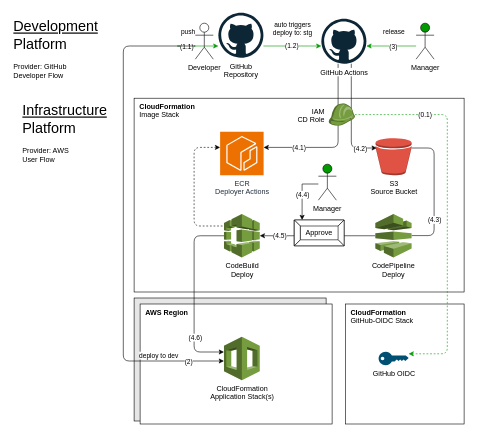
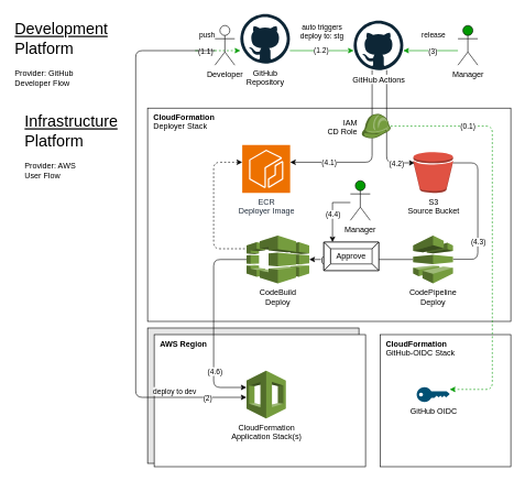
  <mxCell id="0" />
  <mxCell id="1" parent="0" />
  <mxCell id="2" value="" style="rounded=0;whiteSpace=wrap;html=1;align=left;verticalAlign=top;labelBackgroundColor=none;labelBorderColor=none;textShadow=0;spacingLeft=7;spacingTop=0;fillColor=#E6E6E6;fontColor=default;fillStyle=auto;gradientColor=none;shadow=0;glass=0;movable=1;resizable=1;rotatable=1;deletable=1;editable=1;locked=0;connectable=1;fontStyle=1" vertex="1" parent="1"><mxGeometry x="223" y="496" width="320" height="205" as="geometry" /></mxCell>
- <mxCell id="3" value="&lt;span style=&quot;&quot;&gt;CloudFormation&lt;/span&gt;&lt;div&gt;&lt;span style=&quot;font-weight: normal;&quot;&gt;Image Stack&lt;/span&gt;&lt;/div&gt;" style="rounded=0;whiteSpace=wrap;html=1;align=left;verticalAlign=top;labelBackgroundColor=none;labelBorderColor=none;textShadow=0;spacingLeft=7;spacingTop=0;fillColor=default;fontColor=default;fillStyle=auto;gradientColor=none;shadow=0;glass=0;movable=1;resizable=1;rotatable=1;deletable=1;editable=1;locked=0;connectable=1;fontStyle=1" vertex="1" parent="1"><mxGeometry x="223" y="163" width="550" height="323" as="geometry" /></mxCell>
+ <mxCell id="3" value="&lt;span style=&quot;&quot;&gt;CloudFormation&lt;/span&gt;&lt;div&gt;&lt;span style=&quot;font-weight: normal;&quot;&gt;Deployer Stack&lt;/span&gt;&lt;/div&gt;" style="rounded=0;whiteSpace=wrap;html=1;align=left;verticalAlign=top;labelBackgroundColor=none;labelBorderColor=none;textShadow=0;spacingLeft=7;spacingTop=0;fillColor=default;fontColor=default;fillStyle=auto;gradientColor=none;shadow=0;glass=0;movable=1;resizable=1;rotatable=1;deletable=1;editable=1;locked=0;connectable=1;fontStyle=1" vertex="1" parent="1"><mxGeometry x="223" y="163" width="550" height="323" as="geometry" /></mxCell>
  <mxCell id="4" value="&lt;span style=&quot;&quot;&gt;AWS Region&lt;/span&gt;" style="rounded=0;whiteSpace=wrap;html=1;align=left;verticalAlign=top;labelBackgroundColor=none;labelBorderColor=none;textShadow=0;spacingLeft=7;spacingTop=0;fillColor=default;fontColor=default;fillStyle=auto;gradientColor=none;shadow=0;glass=0;movable=1;resizable=1;rotatable=1;deletable=1;editable=1;locked=0;connectable=1;fontStyle=1" vertex="1" parent="1"><mxGeometry x="233" y="506" width="320" height="200" as="geometry" /></mxCell>
  <mxCell id="5" style="edgeStyle=orthogonalEdgeStyle;rounded=1;orthogonalLoop=1;jettySize=auto;html=1;curved=0;" edge="1" parent="1" source="49" target="39"><mxGeometry relative="1" as="geometry"><mxPoint x="563" y="98" as="sourcePoint" /><Array as="points"><mxPoint x="563" y="245" /></Array></mxGeometry></mxCell>
  <mxCell id="6" value="(4.1)" style="edgeLabel;html=1;align=center;verticalAlign=middle;resizable=0;points=[];" vertex="1" connectable="0" parent="5"><mxGeometry x="0.689" relative="1" as="geometry"><mxPoint x="18" as="offset" /></mxGeometry></mxCell>
  <mxCell id="7" style="edgeStyle=orthogonalEdgeStyle;rounded=1;orthogonalLoop=1;jettySize=auto;html=1;curved=0;" edge="1" parent="1"><mxGeometry relative="1" as="geometry"><mxPoint x="585" y="105.5" as="sourcePoint" /><mxPoint x="627.5" y="246" as="targetPoint" /><Array as="points"><mxPoint x="585" y="246" /></Array></mxGeometry></mxCell>
  <mxCell id="8" value="(4.2)" style="edgeLabel;html=1;align=center;verticalAlign=middle;resizable=0;points=[];" vertex="1" connectable="0" parent="7"><mxGeometry x="0.695" relative="1" as="geometry"><mxPoint as="offset" /></mxGeometry></mxCell>
- <mxCell id="9" style="edgeStyle=orthogonalEdgeStyle;rounded=0;orthogonalLoop=1;jettySize=auto;html=1;strokeColor=#009900;" parent="1" source="14" target="17" edge="1"><mxGeometry relative="1" as="geometry"><Array as="points"><mxPoint x="295" y="76" /><mxPoint x="295" y="76" /></Array></mxGeometry></mxCell>
+ <mxCell id="9" style="edgeStyle=orthogonalEdgeStyle;rounded=0;orthogonalLoop=1;jettySize=auto;html=1;strokeColor=#009900;dashed=1;" parent="1" source="14" target="17" edge="1"><mxGeometry relative="1" as="geometry"><Array as="points"><mxPoint x="295" y="76" /><mxPoint x="295" y="76" /></Array></mxGeometry></mxCell>
  <mxCell id="10" value="(1.1)" style="edgeLabel;html=1;align=center;verticalAlign=middle;resizable=0;points=[];fontColor=default;" parent="9" vertex="1" connectable="0"><mxGeometry x="0.131" y="-1" relative="1" as="geometry"><mxPoint x="-11" y="-1" as="offset" /></mxGeometry></mxCell>
  <mxCell id="11" style="edgeStyle=orthogonalEdgeStyle;rounded=1;orthogonalLoop=1;jettySize=auto;html=1;curved=0;strokeColor=default;" edge="1" parent="1" source="14"><mxGeometry relative="1" as="geometry"><mxPoint x="245" y="63" as="sourcePoint" /><mxPoint x="372.8" y="601" as="targetPoint" /><Array as="points"><mxPoint x="205" y="76" /><mxPoint x="205" y="601" /></Array></mxGeometry></mxCell>
  <mxCell id="12" value="(2)" style="edgeLabel;html=1;align=center;verticalAlign=middle;resizable=0;points=[];" vertex="1" connectable="0" parent="11"><mxGeometry x="0.677" y="1" relative="1" as="geometry"><mxPoint x="71" y="1" as="offset" /></mxGeometry></mxCell>
  <mxCell id="13" value="deploy to dev" style="edgeLabel;html=1;align=center;verticalAlign=middle;resizable=0;points=[];" vertex="1" connectable="0" parent="11"><mxGeometry x="0.675" relative="1" as="geometry"><mxPoint x="22" y="-10" as="offset" /></mxGeometry></mxCell>
  <mxCell id="14" value="Developer" style="shape=umlActor;verticalLabelPosition=bottom;verticalAlign=top;html=1;outlineConnect=0;" parent="1" vertex="1"><mxGeometry x="325" y="38" width="30" height="60" as="geometry" /></mxCell>
  <mxCell id="15" style="edgeStyle=orthogonalEdgeStyle;rounded=0;orthogonalLoop=1;jettySize=auto;html=1;strokeColor=#009900;" parent="1" source="17" target="49" edge="1"><mxGeometry relative="1" as="geometry"><Array as="points"><mxPoint x="515" y="76" /><mxPoint x="515" y="76" /></Array><mxPoint x="535.12" y="76" as="targetPoint" /></mxGeometry></mxCell>
  <mxCell id="16" value="(1.2)" style="edgeLabel;html=1;align=center;verticalAlign=middle;resizable=0;points=[];fontColor=default;" parent="15" vertex="1" connectable="0"><mxGeometry x="0.082" y="-2" relative="1" as="geometry"><mxPoint x="-5" y="-3" as="offset" /></mxGeometry></mxCell>
  <mxCell id="17" value="GitHub&lt;br&gt;Repository" style="dashed=0;outlineConnect=0;html=1;align=center;labelPosition=center;verticalLabelPosition=bottom;verticalAlign=top;shape=mxgraph.weblogos.github" parent="1" vertex="1"><mxGeometry x="363.5" y="20.5" width="75" height="75" as="geometry" /></mxCell>
  <mxCell id="18" value="&lt;h1 style=&quot;margin-top: 0px;&quot;&gt;&lt;u&gt;&lt;span style=&quot;font-weight: normal;&quot;&gt;Development&lt;/span&gt;&lt;br&gt;&lt;/u&gt;&lt;span style=&quot;font-weight: normal;&quot;&gt;Platform&lt;/span&gt;&lt;/h1&gt;&lt;p&gt;Provider: GitHub&lt;br&gt;Developer Flow&lt;/p&gt;" style="text;html=1;whiteSpace=wrap;overflow=hidden;rounded=0;" parent="1" vertex="1"><mxGeometry x="20" y="23" width="168" height="113" as="geometry" /></mxCell>
  <mxCell id="19" value="&lt;h1 style=&quot;margin-top: 0px;&quot;&gt;&lt;u&gt;&lt;span style=&quot;font-weight: normal;&quot;&gt;Infrastructure&lt;/span&gt;&lt;br&gt;&lt;/u&gt;&lt;span style=&quot;font-weight: normal;&quot;&gt;Platform&lt;/span&gt;&lt;/h1&gt;&lt;p&gt;Provider: AWS&lt;br&gt;User Flow&lt;br&gt;&lt;/p&gt;" style="text;html=1;whiteSpace=wrap;overflow=hidden;rounded=0;" parent="1" vertex="1"><mxGeometry x="35" y="163" width="168" height="113" as="geometry" /></mxCell>
  <mxCell id="20" style="edgeStyle=orthogonalEdgeStyle;rounded=0;orthogonalLoop=1;jettySize=auto;html=1;strokeColor=#009900;" parent="1" source="23" target="49" edge="1"><mxGeometry relative="1" as="geometry"><Array as="points"><mxPoint x="645" y="76" /><mxPoint x="645" y="76" /></Array><mxPoint x="610.12" y="76" as="targetPoint" /></mxGeometry></mxCell>
  <mxCell id="21" value="release" style="edgeLabel;html=1;align=center;verticalAlign=middle;resizable=0;points=[];" parent="20" vertex="1" connectable="0"><mxGeometry x="0.099" y="-1" relative="1" as="geometry"><mxPoint x="8" y="-23" as="offset" /></mxGeometry></mxCell>
  <mxCell id="22" value="(3)" style="edgeLabel;html=1;align=center;verticalAlign=middle;resizable=0;points=[];" vertex="1" connectable="0" parent="20"><mxGeometry x="-0.05" relative="1" as="geometry"><mxPoint as="offset" /></mxGeometry></mxCell>
  <mxCell id="23" value="Manager" style="shape=umlActor;verticalLabelPosition=bottom;verticalAlign=top;html=1;outlineConnect=0;fillColor=#009900;" parent="1" vertex="1"><mxGeometry x="693" y="38" width="30" height="60" as="geometry" /></mxCell>
  <mxCell id="24" value="auto triggers&lt;br&gt;deploy to: stg" style="edgeLabel;html=1;align=center;verticalAlign=middle;resizable=0;points=[];" parent="1" vertex="1" connectable="0"><mxGeometry x="486.638" y="46" as="geometry" /></mxCell>
  <mxCell id="25" style="edgeStyle=orthogonalEdgeStyle;rounded=1;orthogonalLoop=1;jettySize=auto;html=1;curved=0;endArrow=none;" edge="1" parent="1" source="27" target="34"><mxGeometry relative="1" as="geometry"><Array as="points"><mxPoint x="723" y="246" /><mxPoint x="723" y="392" /></Array></mxGeometry></mxCell>
  <mxCell id="26" value="(4.3)" style="edgeLabel;html=1;align=center;verticalAlign=middle;resizable=0;points=[];" vertex="1" connectable="0" parent="25"><mxGeometry x="0.433" y="1" relative="1" as="geometry"><mxPoint x="-1" y="-1" as="offset" /></mxGeometry></mxCell>
  <mxCell id="27" value="&lt;span style=&quot;font-family: Helvetica; font-size: 12px; font-style: normal; font-variant-ligatures: normal; font-variant-caps: normal; font-weight: 400; letter-spacing: normal; orphans: 2; text-align: center; text-indent: 0px; text-transform: none; widows: 2; word-spacing: 0px; -webkit-text-stroke-width: 0px; white-space: nowrap; text-decoration-thickness: initial; text-decoration-style: initial; text-decoration-color: initial; float: none; display: inline !important;&quot;&gt;S3&lt;/span&gt;&lt;br style=&quot;forced-color-adjust: none; font-family: Helvetica; font-size: 12px; font-style: normal; font-variant-ligatures: normal; font-variant-caps: normal; font-weight: 400; letter-spacing: normal; orphans: 2; text-align: center; text-indent: 0px; text-transform: none; widows: 2; word-spacing: 0px; -webkit-text-stroke-width: 0px; white-space: nowrap; text-decoration-thickness: initial; text-decoration-style: initial; text-decoration-color: initial;&quot;&gt;&lt;span style=&quot;font-family: Helvetica; font-size: 12px; font-style: normal; font-variant-ligatures: normal; font-variant-caps: normal; font-weight: 400; letter-spacing: normal; orphans: 2; text-align: center; text-indent: 0px; text-transform: none; widows: 2; word-spacing: 0px; -webkit-text-stroke-width: 0px; white-space: nowrap; text-decoration-thickness: initial; text-decoration-style: initial; text-decoration-color: initial; float: none; display: inline !important;&quot;&gt;Source Bucket&lt;/span&gt;" style="outlineConnect=0;dashed=0;verticalLabelPosition=bottom;verticalAlign=top;align=center;html=1;shape=mxgraph.aws3.bucket;fillColor=#E05243;gradientColor=none;fontColor=default;" vertex="1" parent="1"><mxGeometry x="625.5" y="229.75" width="60" height="61.5" as="geometry" /></mxCell>
  <mxCell id="28" value="CloudFormation&lt;br&gt;&lt;span style=&quot;font-weight: normal;&quot;&gt;GitHub-OIDC Stack&lt;/span&gt;" style="rounded=0;whiteSpace=wrap;html=1;verticalAlign=top;align=left;labelBackgroundColor=none;spacingLeft=7;fontColor=default;fontStyle=1;glass=0;shadow=0;" parent="1" vertex="1"><mxGeometry x="575" y="506" width="198" height="200" as="geometry" /></mxCell>
  <mxCell id="29" value="GitHub OIDC" style="points=[[0,0.5,0],[0.24,0,0],[0.5,0.28,0],[0.995,0.475,0],[0.5,0.72,0],[0.24,1,0]];verticalLabelPosition=bottom;sketch=0;html=1;verticalAlign=top;aspect=fixed;align=center;pointerEvents=1;shape=mxgraph.cisco19.key;fillColor=#005073;strokeColor=none;" parent="1" vertex="1"><mxGeometry x="630.5" y="585.5" width="50" height="22.5" as="geometry" /></mxCell>
  <mxCell id="30" style="edgeStyle=orthogonalEdgeStyle;rounded=1;orthogonalLoop=1;jettySize=auto;html=1;dashed=1;strokeColor=#009900;fontColor=#009900;curved=0;" parent="1" source="42" target="29" edge="1"><mxGeometry relative="1" as="geometry"><Array as="points"><mxPoint x="745" y="190" /><mxPoint x="745" y="589" /></Array></mxGeometry></mxCell>
  <mxCell id="31" value="&lt;font&gt;(0.1)&lt;/font&gt;" style="edgeLabel;html=1;align=center;verticalAlign=middle;resizable=0;points=[];fontColor=default;" parent="30" vertex="1" connectable="0"><mxGeometry x="-0.641" y="1" relative="1" as="geometry"><mxPoint x="5" y="1" as="offset" /></mxGeometry></mxCell>
  <mxCell id="32" style="edgeStyle=orthogonalEdgeStyle;rounded=0;orthogonalLoop=1;jettySize=auto;html=1;" edge="1" parent="1" source="34" target="37"><mxGeometry relative="1" as="geometry" /></mxCell>
  <mxCell id="33" value="(4.5)" style="edgeLabel;html=1;align=center;verticalAlign=middle;resizable=0;points=[];" vertex="1" connectable="0" parent="32"><mxGeometry x="0.73" relative="1" as="geometry"><mxPoint x="7" as="offset" /></mxGeometry></mxCell>
  <mxCell id="34" value="CodePipeline&lt;br&gt;Deploy" style="outlineConnect=0;dashed=0;verticalLabelPosition=bottom;verticalAlign=top;align=center;html=1;shape=mxgraph.aws3.codepipeline;fillColor=#759C3E;gradientColor=none;" vertex="1" parent="1"><mxGeometry x="625.08" y="356" width="60.42" height="72.5" as="geometry" /></mxCell>
  <mxCell id="35" style="edgeStyle=orthogonalEdgeStyle;rounded=1;orthogonalLoop=1;jettySize=auto;html=1;curved=0;" edge="1" parent="1" source="37" target="40"><mxGeometry relative="1" as="geometry"><Array as="points"><mxPoint x="323" y="392" /><mxPoint x="323" y="586" /></Array></mxGeometry></mxCell>
  <mxCell id="36" value="(4.6)" style="edgeLabel;html=1;align=center;verticalAlign=middle;resizable=0;points=[];" vertex="1" connectable="0" parent="35"><mxGeometry x="0.787" relative="1" as="geometry"><mxPoint x="-17" y="-25" as="offset" /></mxGeometry></mxCell>
- <mxCell id="37" value="CodeBuild&lt;div&gt;Deploy&lt;/div&gt;" style="outlineConnect=0;dashed=0;verticalLabelPosition=bottom;verticalAlign=top;align=center;html=1;shape=mxgraph.aws3.codebuild;fillColor=#759C3E;gradientColor=none;" vertex="1" parent="1"><mxGeometry x="372.8" y="356" width="59.64" height="72.5" as="geometry" /></mxCell>
+ <mxCell id="37" value="CodeBuild&lt;div&gt;Deploy&lt;/div&gt;" style="outlineConnect=0;dashed=0;verticalLabelPosition=bottom;verticalAlign=top;align=center;html=1;shape=mxgraph.aws3.codebuild;fillColor=#759C3E;gradientColor=none;" vertex="1" parent="1"><mxGeometry x="372.8" y="356" width="95" height="72.5" as="geometry" /></mxCell>
  <mxCell id="38" style="edgeStyle=orthogonalEdgeStyle;rounded=1;orthogonalLoop=1;jettySize=auto;html=1;curved=0;dashed=1;startArrow=classic;startFill=1;endArrow=none;endFill=0;" edge="1" parent="1" source="39" target="37"><mxGeometry relative="1" as="geometry"><Array as="points"><mxPoint x="323" y="245" /><mxPoint x="323" y="376" /></Array></mxGeometry></mxCell>
- <mxCell id="39" value="ECR&lt;div&gt;Deployer Actions&lt;/div&gt;" style="sketch=0;points=[[0,0,0],[0.25,0,0],[0.5,0,0],[0.75,0,0],[1,0,0],[0,1,0],[0.25,1,0],[0.5,1,0],[0.75,1,0],[1,1,0],[0,0.25,0],[0,0.5,0],[0,0.75,0],[1,0.25,0],[1,0.5,0],[1,0.75,0]];outlineConnect=0;fontColor=#232F3E;fillColor=#ED7100;strokeColor=#ffffff;dashed=0;verticalLabelPosition=bottom;verticalAlign=top;align=center;html=1;fontSize=12;fontStyle=0;aspect=fixed;shape=mxgraph.aws4.resourceIcon;resIcon=mxgraph.aws4.ecr;" vertex="1" parent="1"><mxGeometry x="366.37" y="218.75" width="72.5" height="72.5" as="geometry" /></mxCell>
+ <mxCell id="39" value="ECR&lt;div&gt;Deployer Image&lt;/div&gt;" style="sketch=0;points=[[0,0,0],[0.25,0,0],[0.5,0,0],[0.75,0,0],[1,0,0],[0,1,0],[0.25,1,0],[0.5,1,0],[0.75,1,0],[1,1,0],[0,0.25,0],[0,0.5,0],[0,0.75,0],[1,0.25,0],[1,0.5,0],[1,0.75,0]];outlineConnect=0;fontColor=#232F3E;fillColor=#ED7100;strokeColor=#ffffff;dashed=0;verticalLabelPosition=bottom;verticalAlign=top;align=center;html=1;fontSize=12;fontStyle=0;aspect=fixed;shape=mxgraph.aws4.resourceIcon;resIcon=mxgraph.aws4.ecr;" vertex="1" parent="1"><mxGeometry x="366.37" y="218.75" width="72.5" height="72.5" as="geometry" /></mxCell>
  <mxCell id="40" value="CloudFormation&lt;br&gt;Application Stack(s)" style="outlineConnect=0;dashed=0;verticalLabelPosition=bottom;verticalAlign=top;align=center;html=1;shape=mxgraph.aws3.cloudformation;fillColor=#759C3E;gradientColor=none;" vertex="1" parent="1"><mxGeometry x="372.8" y="560.5" width="59.63" height="72.5" as="geometry" /></mxCell>
  <mxCell id="41" value="" style="group" vertex="1" connectable="0" parent="1"><mxGeometry x="486.64" y="171.75" width="104.36" height="37" as="geometry" /></mxCell>
  <mxCell id="42" value="" style="outlineConnect=0;dashed=0;verticalLabelPosition=bottom;verticalAlign=top;align=center;html=1;shape=mxgraph.aws3.role;fillColor=#759C3E;gradientColor=none;labelBackgroundColor=default;" parent="41" vertex="1"><mxGeometry x="60.38" width="43.98" height="37" as="geometry" /></mxCell>
  <mxCell id="43" value="&lt;div style=&quot;&quot;&gt;&lt;span style=&quot;background-color: initial;&quot;&gt;IAM&lt;/span&gt;&lt;/div&gt;CD Role" style="text;strokeColor=none;fillColor=none;align=right;verticalAlign=middle;spacingLeft=4;spacingRight=4;overflow=hidden;points=[[0,0.5],[1,0.5]];portConstraint=eastwest;rotatable=0;whiteSpace=wrap;html=1;" parent="41" vertex="1"><mxGeometry y="3.5" width="60" height="30" as="geometry" /></mxCell>
  <mxCell id="44" value="Manager" style="shape=umlActor;verticalLabelPosition=bottom;verticalAlign=top;html=1;outlineConnect=0;fillColor=#009900;" vertex="1" parent="1"><mxGeometry x="530.12" y="273" width="30" height="60" as="geometry" /></mxCell>
  <mxCell id="45" style="edgeStyle=orthogonalEdgeStyle;rounded=0;orthogonalLoop=1;jettySize=auto;html=1;startArrow=classic;startFill=1;endArrow=none;endFill=0;" edge="1" parent="1" source="47" target="44"><mxGeometry relative="1" as="geometry"><Array as="points"><mxPoint x="503" y="306" /></Array></mxGeometry></mxCell>
  <mxCell id="46" value="(4.4)" style="edgeLabel;html=1;align=center;verticalAlign=middle;resizable=0;points=[];" vertex="1" connectable="0" parent="45"><mxGeometry x="-0.022" relative="1" as="geometry"><mxPoint as="offset" /></mxGeometry></mxCell>
  <mxCell id="47" value="Approve" style="labelPosition=center;verticalLabelPosition=middle;align=center;html=1;shape=mxgraph.basic.button;dx=10;whiteSpace=wrap;" vertex="1" parent="1"><mxGeometry x="490" y="366" width="83" height="43" as="geometry" /></mxCell>
  <mxCell id="48" value="push" style="edgeLabel;html=1;align=center;verticalAlign=middle;resizable=0;points=[];" vertex="1" connectable="0" parent="1"><mxGeometry x="314.996" y="51" as="geometry"><mxPoint x="-2" as="offset" /></mxGeometry></mxCell>
  <mxCell id="49" value="&lt;span style=&quot;background-color: rgb(255, 255, 255);&quot;&gt;GitHub Actions&lt;/span&gt;" style="dashed=0;outlineConnect=0;html=1;align=center;labelPosition=center;verticalLabelPosition=bottom;verticalAlign=top;shape=mxgraph.weblogos.github" vertex="1" parent="1"><mxGeometry x="535.12" y="30.5" width="75" height="75" as="geometry" /></mxCell>
